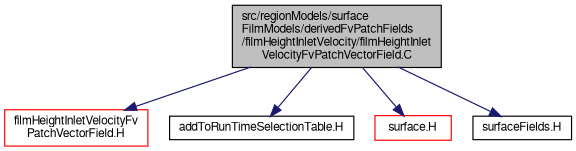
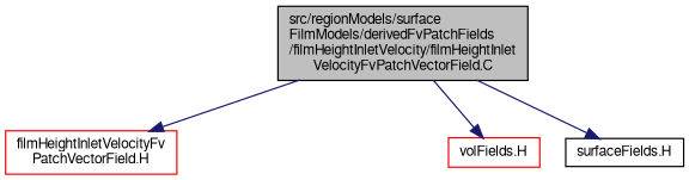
  digraph {
    node [color=black fontname=FreeSans fontsize=10 shape=record]
    edge [color=midnightblue fontname=FreeSans fontsize=10 labelfontname=FreeSans labelfontsize=10 style=solid]
    n1 [fillcolor=grey75 fontcolor=black height=0.2 label="src/regionModels/surface\lFilmModels/derivedFvPatchFields\l/filmHeightInletVelocity/filmHeightInlet\lVelocityFvPatchVectorField.C" style=filled width=0.4]
    n2 [color=red height=0.2 label="filmHeightInletVelocityFv\lPatchVectorField.H" width=0.4]
-   n3 [height=0.2 label="addToRunTimeSelectionTable.H" width=0.4]
-   n4 [color=red height=0.2 label="surface.H" width=0.4]
+   n4 [color=red height=0.2 label="volFields.H" width=0.4]
    n5 [height=0.2 label="surfaceFields.H" width=0.4]
    n1 -> n2
-   n1 -> n3
    n1 -> n4
    n1 -> n5
  }
